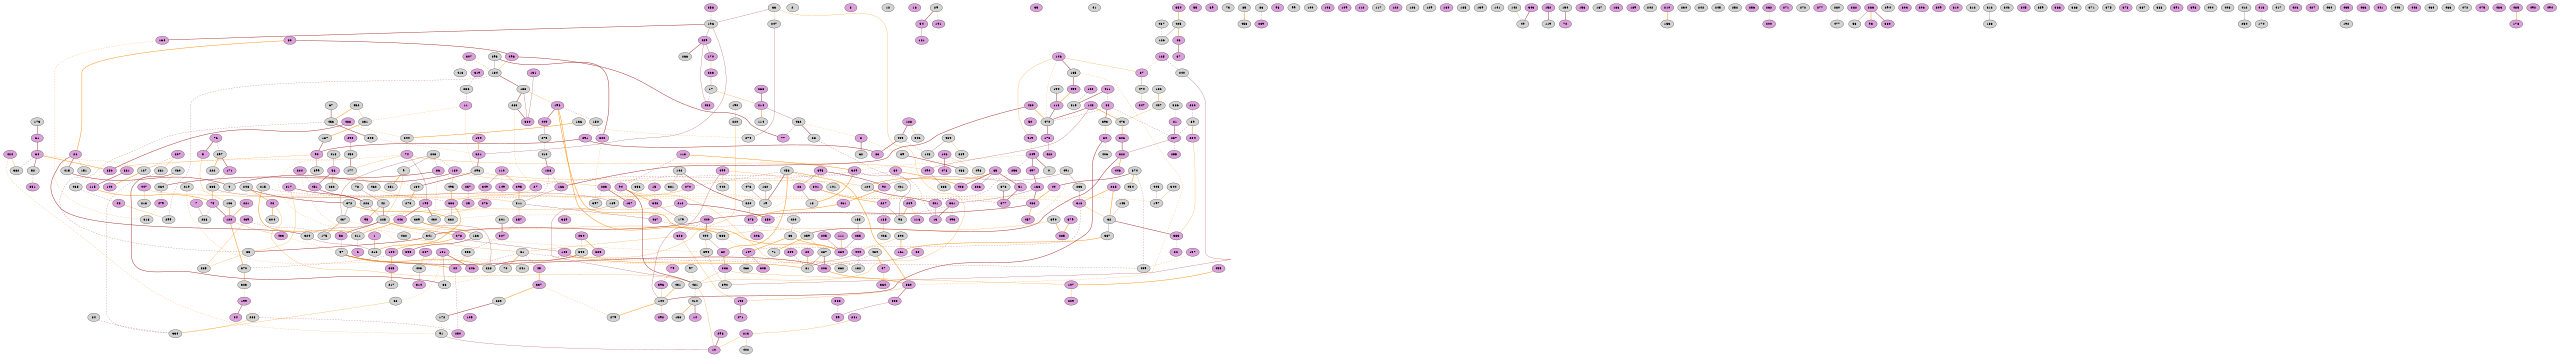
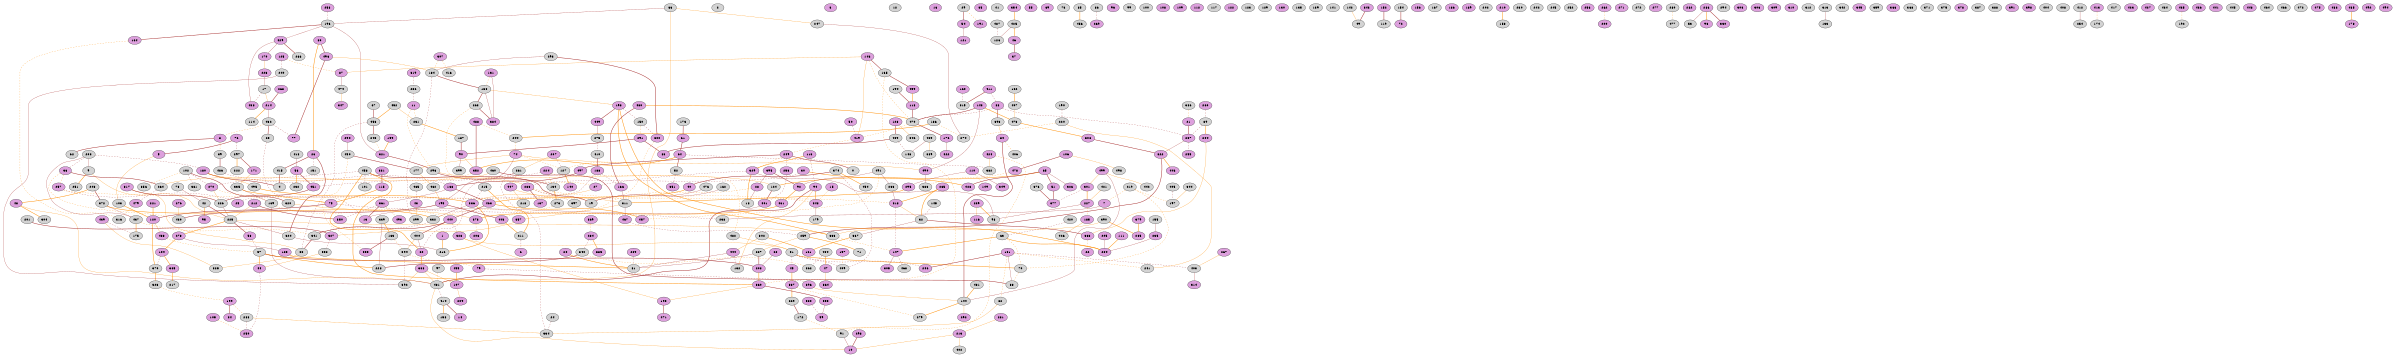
  graph {
    node [fillcolor=plum style=filled]
    edge [color=brown style=bold]
    216 [fillcolor=lightgrey]
    1
    2 [fillcolor=lightgrey]
    3
    103 [fillcolor=lightgrey]
    5
    120
    238 [fillcolor=lightgrey]
    7
    39 [fillcolor=lightgrey]
    8
    62 [fillcolor=lightgrey]
    486 [fillcolor=lightgrey]
    9 [fillcolor=lightgrey]
    225 [fillcolor=lightgrey]
    251 [fillcolor=lightgrey]
    324 [fillcolor=lightgrey]
    58
    333 [fillcolor=lightgrey]
    278
    231 [fillcolor=lightgrey]
    11
    296 [fillcolor=lightgrey]
    187 [fillcolor=lightgrey]
    124 [fillcolor=lightgrey]
    134 [fillcolor=lightgrey]
    12 [fillcolor=lightgrey]
    15
    348
    179 [fillcolor=lightgrey]
    16
    17 [fillcolor=lightgrey]
    214
    438
    114 [fillcolor=lightgrey]
    432 [fillcolor=lightgrey]
    429
    81 [fillcolor=lightgrey]
    20
    21
    237
    255
    322
    23 [fillcolor=lightgrey]
    13
    24 [fillcolor=lightgrey]
    334 [fillcolor=lightgrey]
    151 [fillcolor=lightgrey]
    26
    415 [fillcolor=lightgrey]
    4 [fillcolor=lightgrey]
    27
    336
    332 [fillcolor=lightgrey]
    18 [fillcolor=lightgrey]
    28
    341 [fillcolor=lightgrey]
    29 [fillcolor=lightgrey]
    54
    191
    121
    30
    283
    428
    19 [fillcolor=lightgrey]
    137
    397 [fillcolor=lightgrey]
    31 [fillcolor=lightgrey]
    45
    70 [fillcolor=lightgrey]
    246
    409 [fillcolor=lightgrey]
    337
    38 [fillcolor=lightgrey]
    32 [fillcolor=lightgrey]
    363
    367 [fillcolor=lightgrey]
    22
    161
    33 [fillcolor=lightgrey]
    325 [fillcolor=lightgrey]
    35
    36
    257
    264 [fillcolor=lightgrey]
    430 [fillcolor=lightgrey]
    25
    318
    479
    168
    40
    463
    440
    457
    41 [fillcolor=lightgrey]
    42 [fillcolor=lightgrey]
    95
    299 [fillcolor=lightgrey]
    43
    44
    250
    279 [fillcolor=lightgrey]
    229 [fillcolor=lightgrey]
    46
    37
    47
    364
    304 [fillcolor=lightgrey]
    48
    481 [fillcolor=lightgrey]
    10
    414 [fillcolor=lightgrey]
    50
    419
    249
    51
    377
    52 [fillcolor=lightgrey]
    351
    55
    232 [fillcolor=lightgrey]
    56
    451
    226 [fillcolor=lightgrey]
    57 [fillcolor=lightgrey]
    208
    228 [fillcolor=lightgrey]
    360
    60
    338
    107
    392 [fillcolor=lightgrey]
    61
    64
    127 [fillcolor=lightgrey]
    352
    382 [fillcolor=lightgrey]
    63 [fillcolor=lightgrey]
    147
    284
    305
    468 [fillcolor=lightgrey]
    140
    465 [fillcolor=lightgrey]
    65
    326
    401
    66 [fillcolor=lightgrey]
    196 [fillcolor=lightgrey]
    247 [fillcolor=lightgrey]
    321
    164
    274 [fillcolor=lightgrey]
    67 [fillcolor=lightgrey]
    453 [fillcolor=lightgrey]
    243 [fillcolor=lightgrey]
    68
    69
    73 [fillcolor=lightgrey]
    74
    177 [fillcolor=lightgrey]
    490
    462 [fillcolor=lightgrey]
    383 [fillcolor=lightgrey]
    75
    370 [fillcolor=lightgrey]
    433
    76
    297 [fillcolor=lightgrey]
    171
    222 [fillcolor=lightgrey]
    78 [fillcolor=lightgrey]
    79
    396
    144 [fillcolor=lightgrey]
    80
    496
    184 [fillcolor=lightgrey]
    77
    82 [fillcolor=lightgrey]
    84
    406 [fillcolor=lightgrey]
    292
    85 [fillcolor=lightgrey]
    456 [fillcolor=lightgrey]
    86 [fillcolor=lightgrey]
    269
    474 [fillcolor=lightgrey]
    87
    347
    88
    393 [fillcolor=lightgrey]
    470 [fillcolor=lightgrey]
    176
    89 [fillcolor=lightgrey]
    204
    90
    399 [fillcolor=lightgrey]
    91 [fillcolor=lightgrey]
    92
    461
    373
    94
    132 [fillcolor=lightgrey]
    96
    97 [fillcolor=lightgrey]
    99 [fillcolor=lightgrey]
    100 [fillcolor=lightgrey]
    102 [fillcolor=lightgrey]
    270
    320 [fillcolor=lightgrey]
    356 [fillcolor=lightgrey]
    381 [fillcolor=lightgrey]
    169 [fillcolor=lightgrey]
    104
    365
    217 [fillcolor=lightgrey]
    323 [fillcolor=lightgrey]
    105
    106
    478
    498 [fillcolor=lightgrey]
    209
    108
    109
    110
    149
    295
    349
    311 [fillcolor=lightgrey]
    111
    112
    113
    329
    98 [fillcolor=lightgrey]
    115
    117 [fillcolor=lightgrey]
    118
    122
    123 [fillcolor=lightgrey]
    125
    240 [fillcolor=lightgrey]
    346 [fillcolor=lightgrey]
    128
    489 [fillcolor=lightgrey]
    83
    148 [fillcolor=lightgrey]
    129 [fillcolor=lightgrey]
    130
    138 [fillcolor=lightgrey]
    131
    384
    198
    263 [fillcolor=lightgrey]
    273 [fillcolor=lightgrey]
    443
    135 [fillcolor=lightgrey]
    136 [fillcolor=lightgrey]
    244 [fillcolor=lightgrey]
    150 [fillcolor=lightgrey]
    449
    139 [fillcolor=lightgrey]
    141 [fillcolor=lightgrey]
    142 [fillcolor=lightgrey]
    49 [fillcolor=lightgrey]
    143
    473 [fillcolor=lightgrey]
    308
    145 [fillcolor=lightgrey]
    146
    165 [fillcolor=lightgrey]
    459
    291
    300
    119 [fillcolor=lightgrey]
    152
    154 [fillcolor=lightgrey]
    72
    155 [fillcolor=lightgrey]
    235
    156
    157
    159
    315 [fillcolor=lightgrey]
    160
    162 [fillcolor=lightgrey]
    163 [fillcolor=lightgrey]
    355
    394 [fillcolor=lightgrey]
    316 [fillcolor=lightgrey]
    193
    353
    166
    357
    467
    167 [fillcolor=lightgrey]
    361
    350
    493
    328
    400 [fillcolor=lightgrey]
    170
    223
    335 [fillcolor=lightgrey]
    172 [fillcolor=lightgrey]
    173 [fillcolor=lightgrey]
    422
    195
    180
    495 [fillcolor=lightgrey]
    181
    241 [fillcolor=lightgrey]
    403 [fillcolor=lightgrey]
    314
    182 [fillcolor=lightgrey]
    407 [fillcolor=lightgrey]
    183
    426 [fillcolor=lightgrey]
    185
    186
    188
    189
    190 [fillcolor=lightgrey]
    220 [fillcolor=lightgrey]
    471
    194 [fillcolor=lightgrey]
    211 [fillcolor=lightgrey]
    266 [fillcolor=lightgrey]
    275 [fillcolor=lightgrey]
    199
    34
    288 [fillcolor=lightgrey]
    201 [fillcolor=lightgrey]
    327
    358 [fillcolor=lightgrey]
    202 [fillcolor=lightgrey]
    203 [fillcolor=lightgrey]
    437 [fillcolor=lightgrey]
    175 [fillcolor=lightgrey]
    205
    207
    261 [fillcolor=lightgrey]
    447
    153 [fillcolor=lightgrey]
    210
    6
    212
    213
    402 [fillcolor=lightgrey]
    215 [fillcolor=lightgrey]
    219 [fillcolor=lightgrey]
    197 [fillcolor=lightgrey]
    221
    224
    482 [fillcolor=lightgrey]
    227
    230 [fillcolor=lightgrey]
    233 [fillcolor=lightgrey]
    340 [fillcolor=lightgrey]
    234
    385
    362 [fillcolor=lightgrey]
    236 [fillcolor=lightgrey]
    259 [fillcolor=lightgrey]
    446
    239
    116
    242 [fillcolor=lightgrey]
    245 [fillcolor=lightgrey]
    248 [fillcolor=lightgrey]
    372 [fillcolor=lightgrey]
    0 [fillcolor=lightgrey]
    253
    497
    252 [fillcolor=lightgrey]
    256
    258
    71 [fillcolor=lightgrey]
    287 [fillcolor=lightgrey]
    260
    218 [fillcolor=lightgrey]
    262
    200
    265
    267
    268
    271
    272 [fillcolor=lightgrey]
    410 [fillcolor=lightgrey]
    276
    277
    280 [fillcolor=lightgrey]
    477 [fillcolor=lightgrey]
    281
    282
    53 [fillcolor=lightgrey]
    286
    93
    330
    289
    450 [fillcolor=lightgrey]
    290
    293 [fillcolor=lightgrey]
    294 [fillcolor=lightgrey]
    298
    301
    302 [fillcolor=lightgrey]
    444
    303
    306
    307
    416 [fillcolor=lightgrey]
    309
    310
    312 [fillcolor=lightgrey]
    313 [fillcolor=lightgrey]
    133 [fillcolor=lightgrey]
    317
    319
    206
    331
    339 [fillcolor=lightgrey]
    342 [fillcolor=lightgrey]
    343
    344 [fillcolor=lightgrey]
    345
    59
    425 [fillcolor=lightgrey]
    354
    126 [fillcolor=lightgrey]
    359 [fillcolor=lightgrey]
    366
    368 [fillcolor=lightgrey]
    369
    371 [fillcolor=lightgrey]
    374 [fillcolor=lightgrey]
    454 [fillcolor=lightgrey]
    375 [fillcolor=lightgrey]
    376 [fillcolor=lightgrey]
    378
    379
    285
    380
    386 [fillcolor=lightgrey]
    387 [fillcolor=lightgrey]
    388 [fillcolor=lightgrey]
    390 [fillcolor=lightgrey]
    391
    395
    398
    404 [fillcolor=lightgrey]
    405 [fillcolor=lightgrey]
    408 [fillcolor=lightgrey]
    411
    412 [fillcolor=lightgrey]
    254 [fillcolor=lightgrey]
    174 [fillcolor=lightgrey]
    413
    14
    158 [fillcolor=lightgrey]
    417 [fillcolor=lightgrey]
    418 [fillcolor=lightgrey]
    420 [fillcolor=lightgrey]
    421 [fillcolor=lightgrey]
    423
    424
    427
    431 [fillcolor=lightgrey]
    434 [fillcolor=lightgrey]
    192 [fillcolor=lightgrey]
    435
    436
    439
    441
    445 [fillcolor=lightgrey]
    448
    452 [fillcolor=lightgrey]
    455
    458 [fillcolor=lightgrey]
    101 [fillcolor=lightgrey]
    460 [fillcolor=lightgrey]
    464 [fillcolor=lightgrey]
    466 [fillcolor=lightgrey]
    469 [fillcolor=lightgrey]
    389 [fillcolor=lightgrey]
    472 [fillcolor=lightgrey]
    475
    476 [fillcolor=lightgrey]
    480
    483
    484 [fillcolor=lightgrey]
    485
    178
    487 [fillcolor=lightgrey]
    488
    491 [fillcolor=lightgrey]
    492
    494
    499
    442 [fillcolor=lightgrey]
    1 -- 216 [color=darkorange]
    103 -- 120 [color=darkorange]
    5 -- 103 [color=darkorange style=solid]
    120 -- 370 [color=darkorange]
    120 -- 433 [color=darkorange style=solid]
    7 -- 238 [style=solid]
    39 -- 486
    8 -- 39 [color=darkorange style=dashed]
    8 -- 62
    486 -- 168 [style=dashed]
    9 -- 225 [color=darkorange style=solid]
    9 -- 251 [color=darkorange]
    225 -- 324 [style=solid]
    225 -- 58
    225 -- 333 [color=darkorange style=solid]
    225 -- 278 [color=darkorange]
    324 -- 216 [style=solid]
    58 -- 57 [style=dashed]
    333 -- 147 [color=darkorange style=dashed]
    278 -- 104 [color=darkorange]
    278 -- 183 [style=solid]
    231 -- 187 [color=darkorange]
    11 -- 231 [color=darkorange style=dashed]
    11 -- 296 [color=darkorange style=dashed]
    296 -- 124 [color=darkorange style=solid]
    296 -- 134
    187 -- 90
    124 -- 401
    134 -- 273 [color=darkorange]
    15 -- 348 [color=darkorange style=dashed]
    348 -- 179 [style=solid]
    17 -- 214 [color=darkorange style=solid]
    17 -- 438 [style=dashed]
    214 -- 114 [color=darkorange]
    214 -- 432 [style=solid]
    438 -- 429 [style=solid]
    432 -- 8 [color=darkorange style=dashed]
    432 -- 23
    432 -- 77 [style=dashed]
    429 -- 170 [style=solid]
    429 -- 266
    20 -- 81 [color=darkorange]
    21 -- 237
    237 -- 255 [style=dashed]
    237 -- 322 [style=solid]
    322 -- 259
    322 -- 446 [color=darkorange]
    23 -- 13 [style=dashed]
    24 -- 334 [style=dashed]
    26 -- 324
    26 -- 151 [style=dashed]
    26 -- 415
    415 -- 4
    27 -- 336 [color=darkorange style=solid]
    336 -- 216 [color=darkorange]
    336 -- 332 [style=solid]
    332 -- 341 [style=dashed]
    28 -- 332 [color=darkorange style=dashed]
    28 -- 18 [style=solid]
    341 -- 33
    29 -- 54
    29 -- 191 [color=darkorange style=dashed]
    54 -- 121 [style=solid]
    30 -- 283 [style=dashed]
    30 -- 428 [color=darkorange]
    283 -- 348 [color=darkorange style=dashed]
    283 -- 19 [color=darkorange style=dashed]
    283 -- 137
    283 -- 397 [style=dashed]
    31 -- 45 [style=dashed]
    31 -- 70 [color=darkorange]
    31 -- 246 [style=dashed]
    31 -- 409 [style=dashed]
    45 -- 337 [color=darkorange]
    70 -- 38 [color=darkorange style=dashed]
    337 -- 279 [color=darkorange style=dashed]
    337 -- 229 [color=darkorange]
    32 -- 363
    32 -- 367 [style=solid]
    363 -- 22 [color=darkorange style=dashed]
    367 -- 161 [color=darkorange]
    33 -- 325 [color=darkorange style=solid]
    36 -- 257 [color=darkorange style=dashed]
    36 -- 264
    36 -- 430 [color=darkorange style=dashed]
    257 -- 25 [style=dashed]
    257 -- 318 [color=darkorange style=dashed]
    264 -- 479 [style=dashed]
    318 -- 32 [color=darkorange style=solid]
    318 -- 147 [style=dashed]
    479 -- 316 [color=darkorange style=dashed]
    168 -- 463
    168 -- 361 [style=solid]
    40 -- 463 [color=darkorange]
    463 -- 440
    463 -- 457 [color=darkorange]
    440 -- 341
    440 -- 328 [style=dashed]
    440 -- 400
    42 -- 225
    42 -- 95 [color=darkorange]
    43 -- 299 [color=darkorange style=solid]
    44 -- 250 [style=dashed]
    229 -- 172
    46 -- 37
    47 -- 364 [color=darkorange style=solid]
    48 -- 304 [color=darkorange]
    48 -- 481 [color=darkorange style=solid]
    481 -- 10 [color=darkorange style=solid]
    481 -- 414 [style=dashed]
    414 -- 14
    414 -- 158 [color=darkorange]
    50 -- 419 [style=dashed]
    419 -- 249 [color=darkorange style=dashed]
    249 -- 329 [color=darkorange style=dashed]
    249 -- 0
    249 -- 253 [style=dashed]
    249 -- 497
    51 -- 377
    52 -- 351 [style=dashed]
    56 -- 232 [color=darkorange]
    56 -- 451
    451 -- 226
    226 -- 225 [style=solid]
    57 -- 44 [color=darkorange]
    57 -- 208
    57 -- 228 [color=darkorange]
    208 -- 360 [color=darkorange]
    360 -- 193 [color=darkorange style=solid]
    360 -- 353
    60 -- 338 [color=darkorange]
    338 -- 481 [color=darkorange style=solid]
    338 -- 107 [color=darkorange style=solid]
    338 -- 392 [color=darkorange style=solid]
    107 -- 209 [color=darkorange style=solid]
    61 -- 64
    64 -- 52
    64 -- 127 [color=darkorange style=dashed]
    64 -- 352 [color=darkorange]
    64 -- 382 [style=dashed]
    127 -- 140 [color=darkorange]
    352 -- 465 [color=darkorange style=dashed]
    63 -- 70 [color=darkorange style=dashed]
    63 -- 147 [color=darkorange]
    63 -- 284 [color=darkorange]
    147 -- 305 [style=solid]
    147 -- 468 [style=dashed]
    465 -- 43 [style=dashed]
    65 -- 124 [color=darkorange]
    65 -- 428
    65 -- 51
    65 -- 326 [style=solid]
    401 -- 13 [style=solid]
    66 -- 481 [color=darkorange style=solid]
    66 -- 196 [style=solid]
    66 -- 247 [color=darkorange style=solid]
    196 -- 429 [style=solid]
    196 -- 321 [style=solid]
    196 -- 164
    247 -- 274 [style=solid]
    321 -- 296
    164 -- 316 [color=darkorange style=dashed]
    67 -- 453
    453 -- 33 [style=dashed]
    453 -- 243
    243 -- 321 [color=darkorange style=dashed]
    68 -- 208 [style=solid]
    74 -- 127 [color=darkorange style=dashed]
    74 -- 177 [color=darkorange style=solid]
    74 -- 490 [color=darkorange style=solid]
    177 -- 462 [color=darkorange style=solid]
    490 -- 383 [style=solid]
    462 -- 195 [color=darkorange style=solid]
    75 -- 120
    75 -- 238 [style=dashed]
    370 -- 323 [color=darkorange]
    433 -- 57 [color=darkorange style=dashed]
    76 -- 5
    76 -- 297 [style=dashed]
    297 -- 171
    297 -- 222 [color=darkorange]
    171 -- 335 [color=darkorange style=solid]
    78 -- 42 [style=solid]
    79 -- 396 [style=dashed]
    396 -- 144 [color=darkorange style=solid]
    144 -- 279 [color=darkorange]
    144 -- 292 [color=darkorange style=solid]
    80 -- 26 [color=darkorange]
    80 -- 496
    496 -- 184 [color=darkorange style=solid]
    496 -- 77
    184 -- 299 [style=dashed]
    184 -- 138
    82 -- 334 [color=darkorange style=solid]
    84 -- 144
    84 -- 406 [color=darkorange style=dashed]
    85 -- 456 [color=darkorange]
    86 -- 269 [style=dashed]
    474 -- 347 [color=darkorange style=solid]
    87 -- 474 [style=solid]
    88 -- 237 [style=dashed]
    88 -- 393
    88 -- 470 [style=dashed]
    393 -- 84 [color=darkorange style=solid]
    470 -- 419 [color=darkorange style=dashed]
    470 -- 176
    176 -- 422 [style=solid]
    89 -- 237 [style=dashed]
    89 -- 204 [color=darkorange]
    204 -- 363 [color=darkorange style=solid]
    90 -- 352 [color=darkorange style=solid]
    90 -- 399 [style=solid]
    91 -- 10 [style=solid]
    92 -- 461 [color=darkorange]
    461 -- 373 [color=darkorange]
    373 -- 206 [color=darkorange style=dashed]
    94 -- 348 [color=darkorange]
    94 -- 481
    94 -- 132 [color=darkorange style=solid]
    97 -- 481 [color=darkorange style=dashed]
    102 -- 270 [style=dashed]
    102 -- 320
    102 -- 356 [color=darkorange style=dashed]
    102 -- 381 [style=dashed]
    270 -- 226 [color=darkorange style=solid]
    270 -- 169 [color=darkorange style=dashed]
    320 -- 373 [color=darkorange style=solid]
    169 -- 440 [color=darkorange style=dashed]
    169 -- 481 [style=solid]
    104 -- 370 [style=dashed]
    104 -- 365 [color=darkorange]
    365 -- 217 [color=darkorange]
    323 -- 199 [color=darkorange style=dashed]
    105 -- 250 [color=darkorange style=dashed]
    106 -- 478
    106 -- 498 [color=darkorange style=solid]
    478 -- 383 [color=darkorange style=dashed]
    110 -- 149 [color=darkorange style=dashed]
    110 -- 295 [style=solid]
    110 -- 349 [style=solid]
    295 -- 311 [color=darkorange]
    311 -- 357 [color=darkorange style=solid]
    311 -- 467 [style=solid]
    111 -- 284 [color=darkorange]
    113 -- 94 [style=dashed]
    113 -- 329 [color=darkorange]
    329 -- 27 [style=dashed]
    329 -- 18 [color=darkorange]
    329 -- 98 [style=solid]
    115 -- 75 [color=darkorange]
    118 -- 470
    125 -- 87 [color=darkorange style=dashed]
    125 -- 240 [style=dashed]
    240 -- 392 [style=solid]
    128 -- 346 [color=darkorange style=solid]
    128 -- 489
    489 -- 83
    489 -- 148 [style=dashed]
    138 -- 198 [color=darkorange style=solid]
    138 -- 263
    131 -- 138 [color=darkorange style=dashed]
    131 -- 384 [style=solid]
    384 -- 138 [style=solid]
    198 -- 333 [color=darkorange]
    198 -- 284 [color=darkorange]
    198 -- 150 [style=dashed]
    198 -- 449
    263 -- 27 [color=darkorange style=dashed]
    263 -- 384
    273 -- 443 [color=darkorange style=dashed]
    443 -- 211 [color=darkorange]
    136 -- 274 [color=darkorange style=dashed]
    136 -- 244 [color=darkorange]
    244 -- 74 [color=darkorange style=dashed]
    150 -- 291 [color=darkorange style=dashed]
    150 -- 300 [style=dashed]
    449 -- 275 [style=solid]
    142 -- 49 [color=darkorange style=solid]
    143 -- 490 [style=solid]
    143 -- 470
    143 -- 473 [color=darkorange]
    473 -- 308 [color=darkorange]
    308 -- 322
    145 -- 32 [style=dashed]
    146 -- 419 [color=darkorange style=solid]
    146 -- 87 [color=darkorange style=solid]
    146 -- 470 [color=darkorange style=dashed]
    146 -- 165
    165 -- 360 [color=darkorange style=dashed]
    165 -- 459
    459 -- 118 [color=darkorange]
    291 -- 90
    291 -- 83
    300 -- 397 [color=darkorange style=dashed]
    152 -- 119
    154 -- 72
    155 -- 235 [style=solid]
    235 -- 284 [style=solid]
    157 -- 409 [color=darkorange style=dashed]
    159 -- 321 [color=darkorange]
    160 -- 315 [style=dashed]
    162 -- 19 [style=solid]
    163 -- 355
    163 -- 394 [color=darkorange style=dashed]
    394 -- 392 [style=dashed]
    394 -- 79 [color=darkorange style=dashed]
    193 -- 471
    353 -- 59 [style=solid]
    166 -- 311 [style=solid]
    357 -- 327 [color=darkorange style=solid]
    467 -- 259 [style=dashed]
    361 -- 13
    361 -- 350 [style=dashed]
    361 -- 493 [color=darkorange style=dashed]
    328 -- 31 [color=darkorange style=solid]
    328 -- 193 [color=darkorange style=solid]
    400 -- 60 [style=solid]
    400 -- 394 [color=darkorange style=solid]
    170 -- 223 [color=darkorange style=solid]
    223 -- 17 [style=solid]
    335 -- 75 [color=darkorange]
    335 -- 169 [style=solid]
    172 -- 91 [color=darkorange style=dashed]
    173 -- 61
    195 -- 430
    195 -- 74 [style=solid]
    195 -- 443
    180 -- 4
    180 -- 283 [color=darkorange style=solid]
    180 -- 495 [color=darkorange style=solid]
    495 -- 336 [color=darkorange]
    181 -- 246
    181 -- 38 [style=solid]
    181 -- 82 [color=darkorange style=dashed]
    181 -- 241 [color=darkorange style=dashed]
    181 -- 403 [style=dashed]
    403 -- 314 [style=solid]
    182 -- 407 [color=darkorange]
    407 -- 473 [color=darkorange style=solid]
    183 -- 81 [color=darkorange]
    185 -- 426 [color=darkorange style=solid]
    188 -- 25 [style=dashed]
    188 -- 166 [style=dashed]
    190 -- 220 [style=dashed]
    220 -- 274 [color=darkorange style=dashed]
    220 -- 241 [color=darkorange style=solid]
    194 -- 118
    211 -- 6 [style=dashed]
    275 -- 410 [style=dashed]
    199 -- 34
    199 -- 288 [color=darkorange style=dashed]
    288 -- 334 [color=darkorange style=solid]
    288 -- 250 [style=dashed]
    201 -- 327
    327 -- 358 [style=dashed]
    358 -- 44 [color=darkorange style=solid]
    203 -- 9 [style=solid]
    203 -- 36 [style=dashed]
    203 -- 180 [style=dashed]
    203 -- 437 [style=solid]
    437 -- 341 [color=darkorange style=dashed]
    437 -- 175 [color=darkorange]
    205 -- 284 [style=solid]
    207 -- 127 [style=dashed]
    207 -- 261 [color=darkorange style=solid]
    261 -- 334 [style=dashed]
+   261 -- 60 [style=dashed]
    261 -- 447 [color=darkorange style=dashed]
    447 -- 311 [color=darkorange style=solid]
    447 -- 218 [color=darkorange style=solid]
    210 -- 153 [color=darkorange]
    212 -- 225 [color=darkorange style=solid]
    212 -- 350
    213 -- 10 [color=darkorange style=solid]
    213 -- 402 [color=darkorange style=solid]
    215 -- 336 [style=dashed]
    215 -- 211 [color=darkorange]
    219 -- 7 [color=darkorange style=dashed]
    219 -- 70 [color=darkorange style=dashed]
    219 -- 197 [color=darkorange style=dashed]
    221 -- 120 [color=darkorange]
    224 -- 134 [color=darkorange style=dashed]
    224 -- 451 [style=dashed]
    224 -- 482 [color=darkorange style=dashed]
    482 -- 31 [color=darkorange style=solid]
    227 -- 98 [style=solid]
    227 -- 185 [color=darkorange style=dashed]
    233 -- 318 [style=solid]
    340 -- 228
    340 -- 362 [color=darkorange style=dashed]
    234 -- 340 [style=dashed]
    234 -- 385 [color=darkorange]
    236 -- 11 [style=dashed]
    259 -- 71 [color=darkorange]
    259 -- 287 [color=darkorange style=solid]
    239 -- 98 [color=darkorange]
    239 -- 116 [color=darkorange style=solid]
    248 -- 48 [color=darkorange]
    248 -- 372
    372 -- 332 [color=darkorange]
    372 -- 437 [style=solid]
    253 -- 401 [style=dashed]
    497 -- 168
    258 -- 196 [style=dashed]
    287 -- 81 [style=solid]
    287 -- 208
    260 -- 89 [style=dashed]
    262 -- 200 [color=darkorange style=dashed]
    265 -- 32 [color=darkorange]
    265 -- 318 [color=darkorange]
    267 -- 403 [color=darkorange style=solid]
    268 -- 214
    410 -- 188
    276 -- 430 [color=darkorange style=solid]
    280 -- 477 [color=darkorange style=dashed]
    281 -- 213 [color=darkorange style=solid]
    286 -- 53 [style=solid]
    286 -- 93 [color=darkorange]
    286 -- 330
    289 -- 81 [style=dashed]
    450 -- 177
    450 -- 355 [color=darkorange style=dashed]
    290 -- 450 [style=solid]
    293 -- 184 [style=solid]
    293 -- 300
    298 -- 10
    301 -- 377 [style=dashed]
    301 -- 227 [color=darkorange]
    302 -- 161 [color=darkorange]
    302 -- 444 [color=darkorange style=solid]
    444 -- 81 [style=solid]
    444 -- 132 [style=dashed]
    307 -- 184 [color=darkorange style=dashed]
    307 -- 416 [color=darkorange style=dashed]
    313 -- 133 [style=solid]
    317 -- 33 [color=darkorange style=solid]
    317 -- 226
    319 -- 236 [style=dashed]
    331 -- 115
    339 -- 228 [style=solid]
    339 -- 163 [color=darkorange]
    343 -- 49
    344 -- 197 [color=darkorange style=solid]
    425 -- 46 [color=darkorange]
    425 -- 126 [style=solid]
    354 -- 425 [color=darkorange]
    369 -- 234 [color=darkorange style=dashed]
    374 -- 409 [style=dashed]
    374 -- 40
    374 -- 454 [color=darkorange]
    376 -- 377
    379 -- 285 [color=darkorange]
    380 -- 59 [style=dashed]
    386 -- 21 [color=darkorange style=dashed]
    390 -- 333 [color=darkorange style=solid]
    390 -- 285 [color=darkorange]
    395 -- 28 [style=solid]
    395 -- 92
    405 -- 197 [style=dashed]
    411 -- 88 [style=dashed]
    411 -- 315
    412 -- 254 [style=solid]
    413 -- 174 [color=darkorange style=dashed]
    418 -- 56 [style=solid]
    420 -- 63 [style=dashed]
    421 -- 227 [color=darkorange style=solid]
    424 -- 382 [color=darkorange style=solid]
    424 -- 91 [color=darkorange style=dashed]
    431 -- 144 [color=darkorange]
    435 -- 192 [color=darkorange style=dashed]
    439 -- 325 [color=darkorange style=solid]
    439 -- 175 [style=dashed]
    452 -- 231 [color=darkorange style=solid]
    452 -- 453 [color=darkorange]
    455 -- 107 [color=darkorange]
    458 -- 19
    458 -- 360 [color=darkorange]
    458 -- 60 [color=darkorange]
    458 -- 270 [style=dashed]
    458 -- 101 [style=dashed]
    460 -- 38
    460 -- 264 [color=darkorange style=solid]
    469 -- 148 [style=solid]
    469 -- 389 [color=darkorange style=solid]
    476 -- 19 [style=solid]
    480 -- 470 [color=darkorange]
    480 -- 166
    484 -- 47 [color=darkorange]
    484 -- 362 [style=dashed]
    485 -- 178 [color=darkorange]
    487 -- 126 [style=dashed]
    488 -- 352
    488 -- 244 [color=darkorange style=dashed]
    491 -- 457 [color=darkorange style=dashed]
    491 -- 92 [style=solid]
    491 -- 233 [style=solid]
    499 -- 144 [style=solid]
    499 -- 301 [color=darkorange style=solid]
    499 -- 442 [color=darkorange style=solid]
  }
